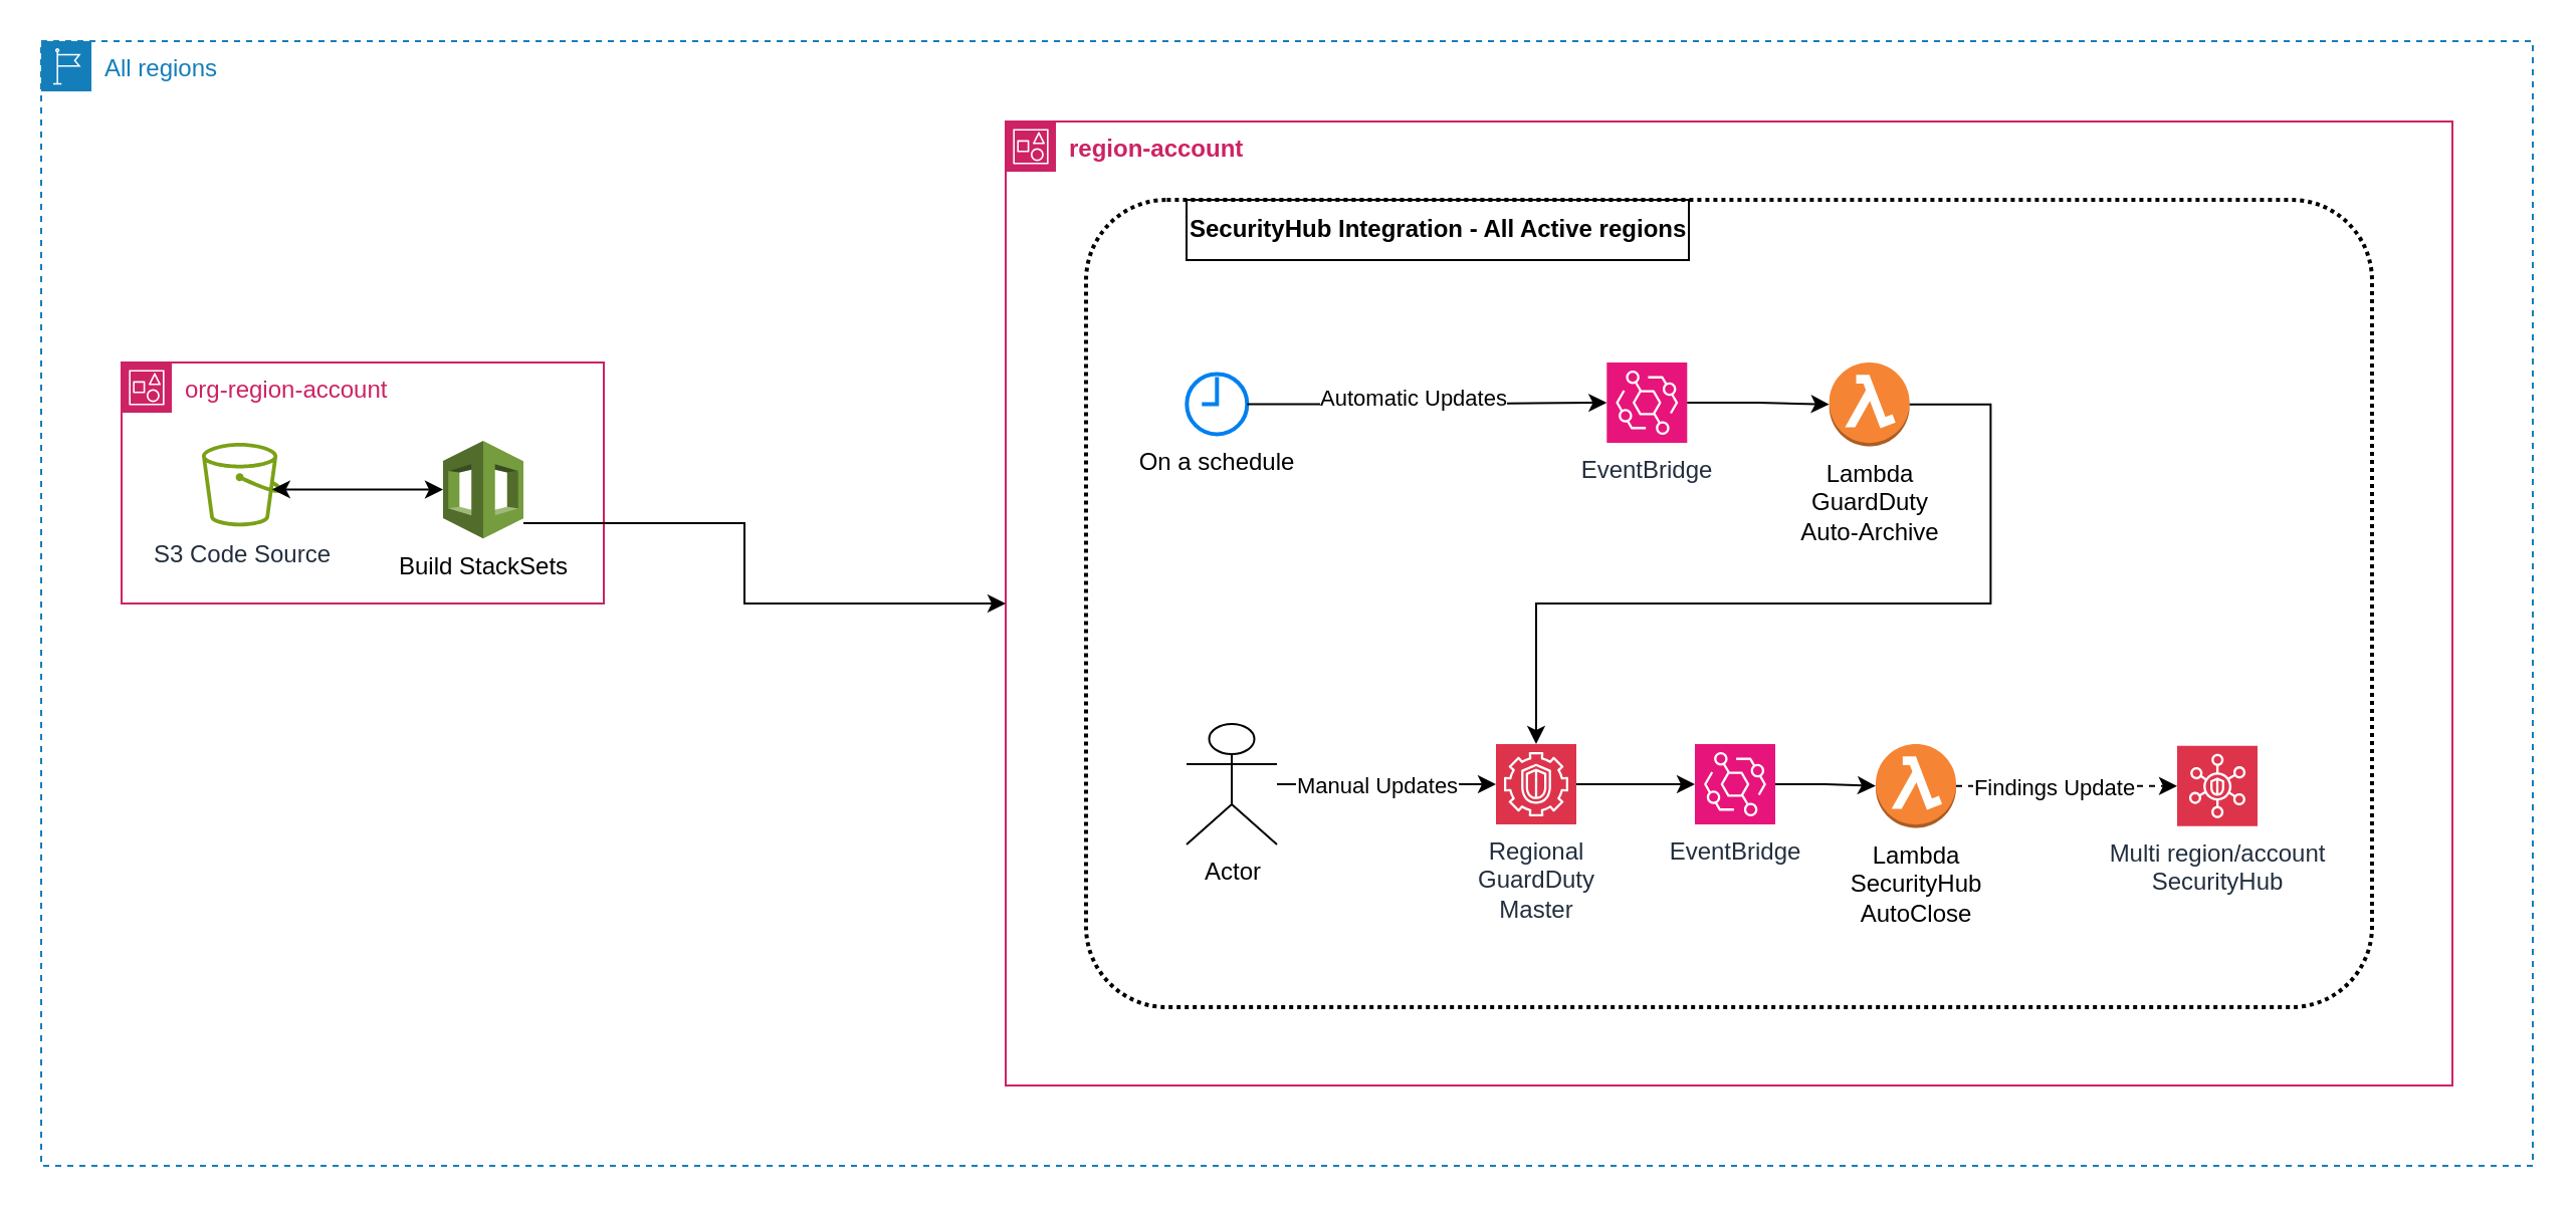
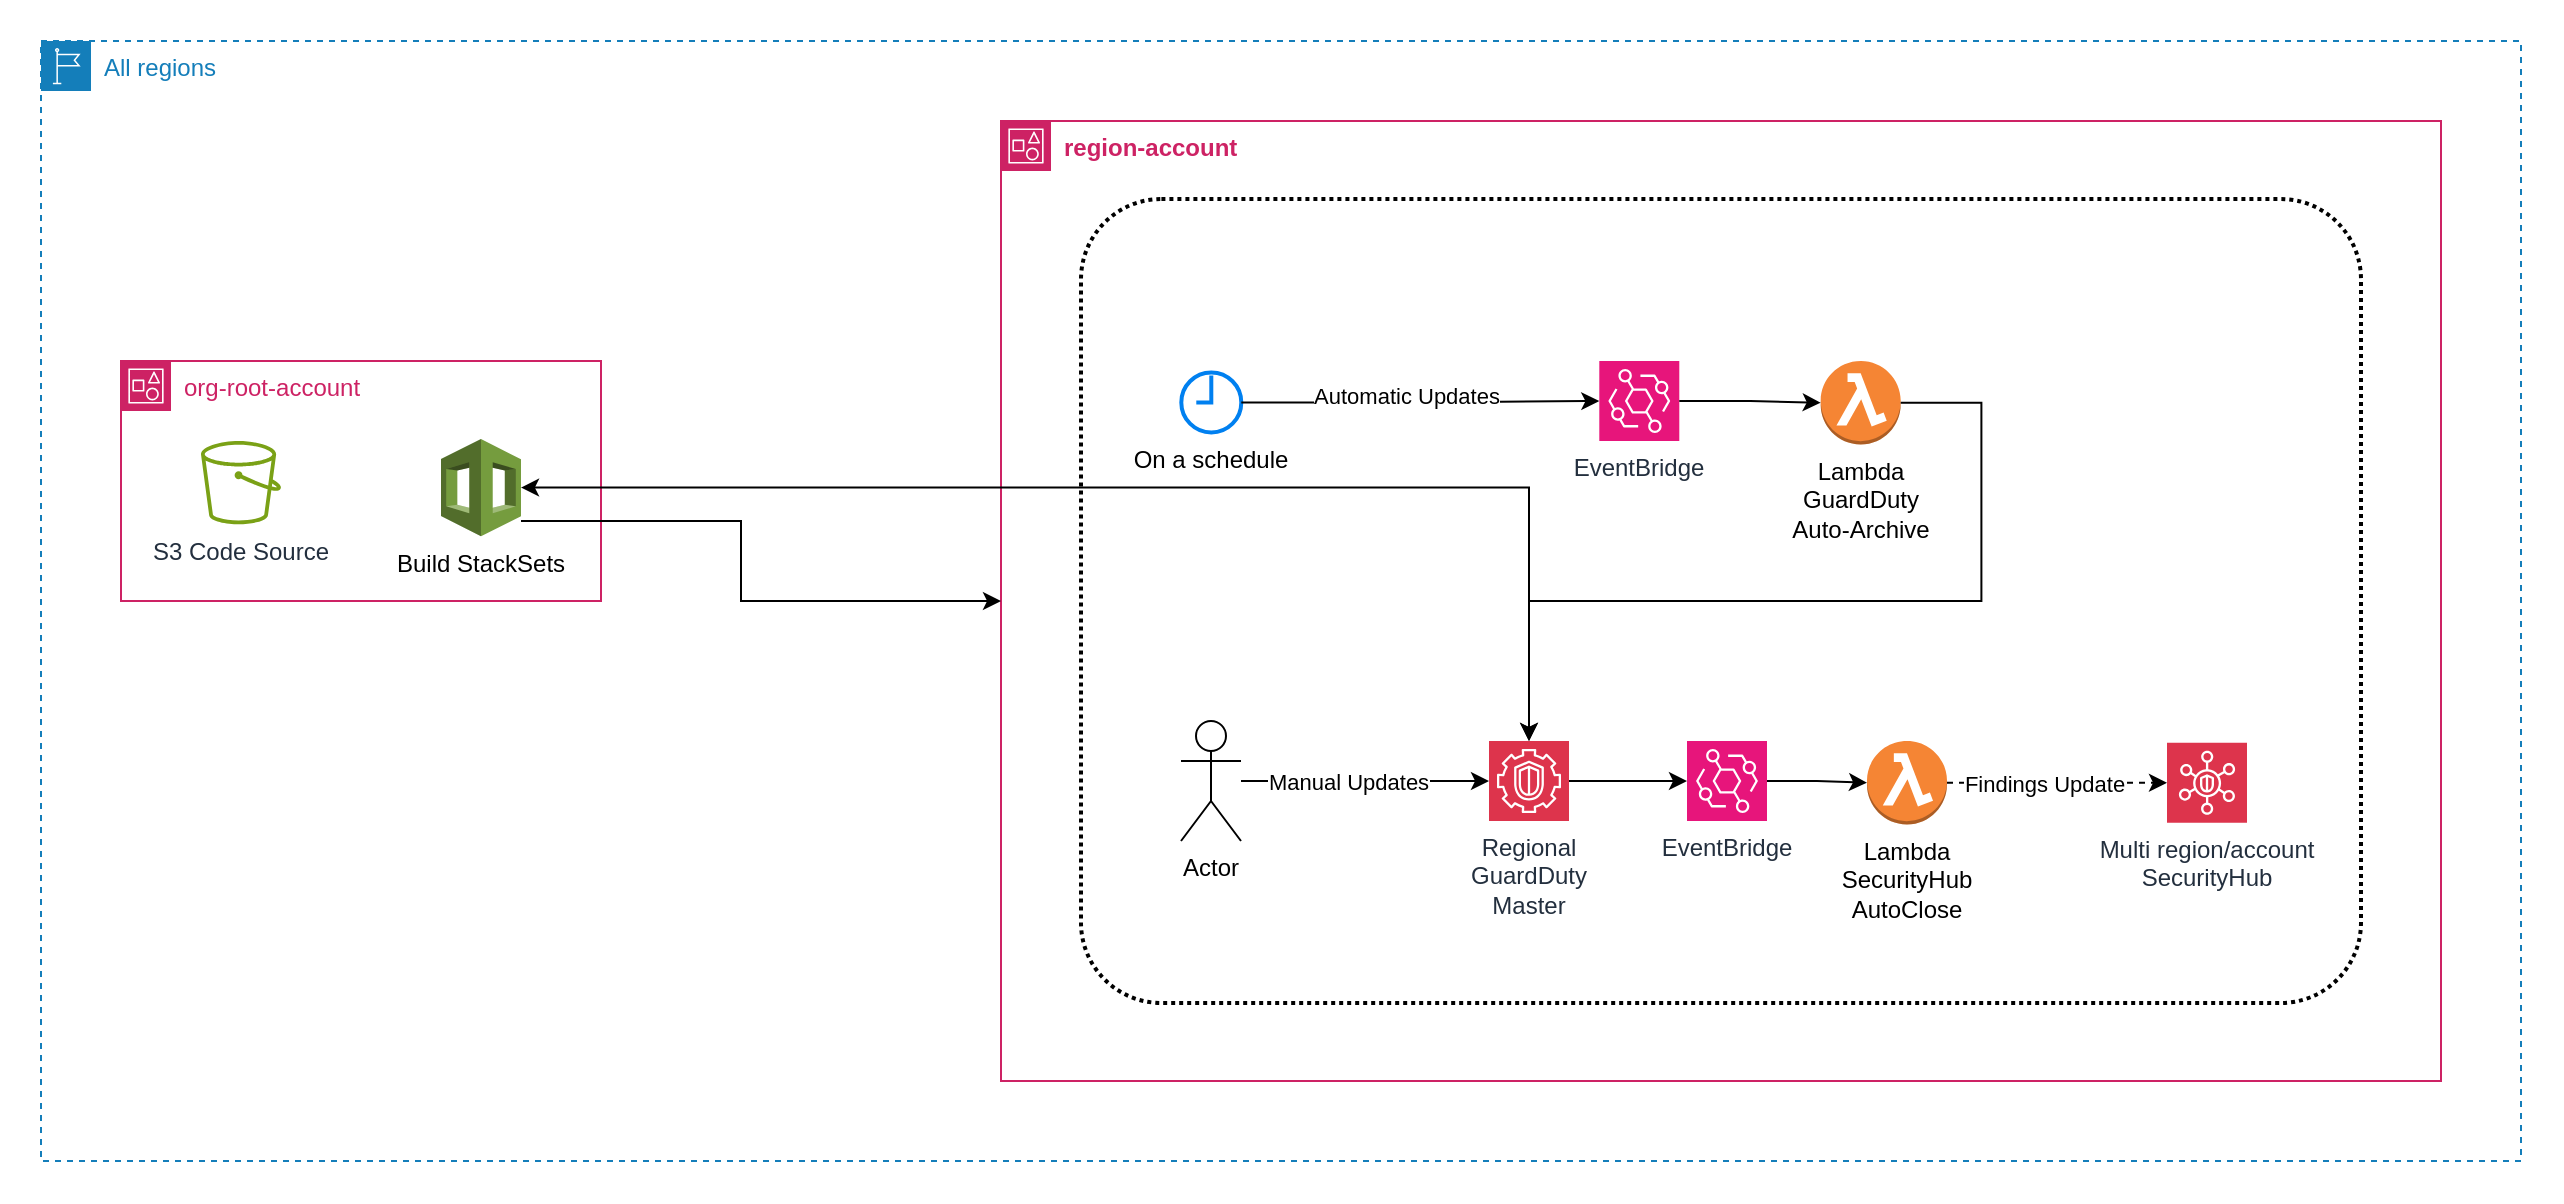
  <mxCell id="0" />
  <mxCell id="1" parent="0" />
  <mxCell id="2" value="All regions" style="points=[[0,0],[0.25,0],[0.5,0],[0.75,0],[1,0],[1,0.25],[1,0.5],[1,0.75],[1,1],[0.75,1],[0.5,1],[0.25,1],[0,1],[0,0.75],[0,0.5],[0,0.25]];outlineConnect=0;gradientColor=none;html=1;whiteSpace=wrap;fontSize=12;fontStyle=0;container=1;pointerEvents=0;collapsible=0;recursiveResize=0;shape=mxgraph.aws4.group;grIcon=mxgraph.aws4.group_region;strokeColor=#147EBA;fillColor=none;verticalAlign=top;align=left;spacingLeft=30;fontColor=#147EBA;dashed=1;" parent="1" vertex="1"><mxGeometry x="20" y="20" width="1240" height="560" as="geometry" /></mxCell>
  <mxCell id="3" value="&lt;div class=&quot;awsui_child_18582_uh010_103&quot;&gt;&lt;strong class=&quot;awsui_root_18wu0_1iaas_99 awsui_box_18wu0_1iaas_219 awsui_strong-variant_18wu0_1iaas_219 awsui_color-default_18wu0_1iaas_219 awsui_font-size-default_18wu0_1iaas_235 awsui_font-weight-default_18wu0_1iaas_275&quot;&gt;region-account&lt;/strong&gt;&lt;/div&gt;" style="points=[[0,0],[0.25,0],[0.5,0],[0.75,0],[1,0],[1,0.25],[1,0.5],[1,0.75],[1,1],[0.75,1],[0.5,1],[0.25,1],[0,1],[0,0.75],[0,0.5],[0,0.25]];outlineConnect=0;gradientColor=none;html=1;whiteSpace=wrap;fontSize=12;fontStyle=0;container=1;pointerEvents=0;collapsible=0;recursiveResize=0;shape=mxgraph.aws4.group;grIcon=mxgraph.aws4.group_account;strokeColor=#CD2264;fillColor=none;verticalAlign=top;align=left;spacingLeft=30;fontColor=#CD2264;dashed=0;" parent="2" vertex="1"><mxGeometry x="480" y="40" width="720" height="480" as="geometry" /></mxCell>
  <mxCell id="4" value="EventBridge" style="sketch=0;points=[[0,0,0],[0.25,0,0],[0.5,0,0],[0.75,0,0],[1,0,0],[0,1,0],[0.25,1,0],[0.5,1,0],[0.75,1,0],[1,1,0],[0,0.25,0],[0,0.5,0],[0,0.75,0],[1,0.25,0],[1,0.5,0],[1,0.75,0]];outlineConnect=0;fontColor=#232F3E;fillColor=#E7157B;strokeColor=#ffffff;dashed=0;verticalLabelPosition=bottom;verticalAlign=top;align=center;html=1;fontSize=12;fontStyle=0;aspect=fixed;shape=mxgraph.aws4.resourceIcon;resIcon=mxgraph.aws4.eventbridge;" parent="3" vertex="1"><mxGeometry x="343" y="310" width="40" height="40" as="geometry" /></mxCell>
  <mxCell id="5" style="edgeStyle=orthogonalEdgeStyle;rounded=0;orthogonalLoop=1;jettySize=auto;html=1;dashed=1;" parent="3" source="10" target="7" edge="1"><mxGeometry relative="1" as="geometry" /></mxCell>
  <mxCell id="6" value="Findings Update" style="edgeLabel;html=1;align=center;verticalAlign=middle;resizable=0;points=[];" parent="5" vertex="1" connectable="0"><mxGeometry x="-0.312" y="-1" relative="1" as="geometry"><mxPoint x="10" as="offset" /></mxGeometry></mxCell>
  <mxCell id="7" value="Multi region/account&lt;div&gt;SecurityHub&lt;/div&gt;" style="sketch=0;points=[[0,0,0],[0.25,0,0],[0.5,0,0],[0.75,0,0],[1,0,0],[0,1,0],[0.25,1,0],[0.5,1,0],[0.75,1,0],[1,1,0],[0,0.25,0],[0,0.5,0],[0,0.75,0],[1,0.25,0],[1,0.5,0],[1,0.75,0]];outlineConnect=0;fontColor=#232F3E;fillColor=#DD344C;strokeColor=#ffffff;dashed=0;verticalLabelPosition=bottom;verticalAlign=top;align=center;html=1;fontSize=12;fontStyle=0;aspect=fixed;shape=mxgraph.aws4.resourceIcon;resIcon=mxgraph.aws4.security_hub;" parent="3" vertex="1"><mxGeometry x="583.0" y="310.87" width="40" height="40" as="geometry" /></mxCell>
  <mxCell id="8" style="edgeStyle=orthogonalEdgeStyle;rounded=0;orthogonalLoop=1;jettySize=auto;html=1;entryX=0;entryY=0.5;entryDx=0;entryDy=0;entryPerimeter=0;" parent="3" source="11" target="4" edge="1"><mxGeometry relative="1" as="geometry" /></mxCell>
  <mxCell id="9" style="edgeStyle=orthogonalEdgeStyle;rounded=0;orthogonalLoop=1;jettySize=auto;html=1;entryX=0;entryY=0.5;entryDx=0;entryDy=0;entryPerimeter=0;" parent="3" source="4" target="10" edge="1"><mxGeometry relative="1" as="geometry" /></mxCell>
  <mxCell id="10" value="Lambda&lt;div&gt;SecurityHub&lt;/div&gt;&lt;div&gt;AutoClose&lt;/div&gt;" style="outlineConnect=0;dashed=0;verticalLabelPosition=bottom;verticalAlign=top;align=center;html=1;shape=mxgraph.aws3.lambda_function;fillColor=#F58534;gradientColor=none;aspect=fixed;" parent="3" vertex="1"><mxGeometry x="433" y="310" width="40" height="41.74" as="geometry" /></mxCell>
  <mxCell id="11" value="Regional&lt;div&gt;GuardDuty&lt;br&gt;Master&lt;/div&gt;" style="sketch=0;points=[[0,0,0],[0.25,0,0],[0.5,0,0],[0.75,0,0],[1,0,0],[0,1,0],[0.25,1,0],[0.5,1,0],[0.75,1,0],[1,1,0],[0,0.25,0],[0,0.5,0],[0,0.75,0],[1,0.25,0],[1,0.5,0],[1,0.75,0]];outlineConnect=0;fontColor=#232F3E;fillColor=#DD344C;strokeColor=#ffffff;dashed=0;verticalLabelPosition=bottom;verticalAlign=top;align=center;html=1;fontSize=12;fontStyle=0;aspect=fixed;shape=mxgraph.aws4.resourceIcon;resIcon=mxgraph.aws4.guardduty;" parent="3" vertex="1"><mxGeometry x="244" y="310" width="40" height="40" as="geometry" /></mxCell>
- <mxCell id="12" value="Actor" style="shape=umlActor;verticalLabelPosition=bottom;verticalAlign=top;html=1;outlineConnect=0;" parent="3" vertex="1"><mxGeometry x="90" y="300" width="45" height="60" as="geometry" /></mxCell>
+ <mxCell id="12" value="Actor" style="shape=umlActor;verticalLabelPosition=bottom;verticalAlign=top;html=1;outlineConnect=0;" parent="3" vertex="1"><mxGeometry x="90" y="300" width="30" height="60" as="geometry" /></mxCell>
  <mxCell id="13" style="edgeStyle=orthogonalEdgeStyle;rounded=0;orthogonalLoop=1;jettySize=auto;html=1;entryX=0;entryY=0.5;entryDx=0;entryDy=0;entryPerimeter=0;" parent="3" source="12" target="11" edge="1"><mxGeometry relative="1" as="geometry" /></mxCell>
  <mxCell id="14" value="Manual Updates" style="edgeLabel;html=1;align=center;verticalAlign=middle;resizable=0;points=[];" parent="13" vertex="1" connectable="0"><mxGeometry x="-0.4" y="-4" relative="1" as="geometry"><mxPoint x="16" y="-4" as="offset" /></mxGeometry></mxCell>
  <mxCell id="15" value="On a schedule" style="html=1;verticalLabelPosition=bottom;align=center;labelBackgroundColor=#ffffff;verticalAlign=top;strokeWidth=2;strokeColor=#0080F0;shadow=0;dashed=0;shape=mxgraph.ios7.icons.clock;" parent="3" vertex="1"><mxGeometry x="90.15" y="125.74" width="30" height="30" as="geometry" /></mxCell>
  <mxCell id="16" value="EventBridge" style="sketch=0;points=[[0,0,0],[0.25,0,0],[0.5,0,0],[0.75,0,0],[1,0,0],[0,1,0],[0.25,1,0],[0.5,1,0],[0.75,1,0],[1,1,0],[0,0.25,0],[0,0.5,0],[0,0.75,0],[1,0.25,0],[1,0.5,0],[1,0.75,0]];outlineConnect=0;fontColor=#232F3E;fillColor=#E7157B;strokeColor=#ffffff;dashed=0;verticalLabelPosition=bottom;verticalAlign=top;align=center;html=1;fontSize=12;fontStyle=0;aspect=fixed;shape=mxgraph.aws4.resourceIcon;resIcon=mxgraph.aws4.eventbridge;" parent="3" vertex="1"><mxGeometry x="299.15" y="120" width="40" height="40" as="geometry" /></mxCell>
  <mxCell id="17" value="Lambda&lt;div&gt;GuardDuty&lt;/div&gt;&lt;div&gt;Auto-Archive&lt;/div&gt;" style="outlineConnect=0;dashed=0;verticalLabelPosition=bottom;verticalAlign=top;align=center;html=1;shape=mxgraph.aws3.lambda_function;fillColor=#F58534;gradientColor=none;aspect=fixed;" parent="3" vertex="1"><mxGeometry x="409.85" y="120" width="40" height="41.74" as="geometry" /></mxCell>
  <mxCell id="18" style="edgeStyle=orthogonalEdgeStyle;rounded=0;orthogonalLoop=1;jettySize=auto;html=1;entryX=0;entryY=0.5;entryDx=0;entryDy=0;entryPerimeter=0;" parent="3" source="15" target="16" edge="1"><mxGeometry relative="1" as="geometry" /></mxCell>
  <mxCell id="19" value="Automatic Updates" style="edgeLabel;html=1;align=center;verticalAlign=middle;resizable=0;points=[];" parent="18" vertex="1" connectable="0"><mxGeometry x="-0.34" y="3" relative="1" as="geometry"><mxPoint x="23" as="offset" /></mxGeometry></mxCell>
  <mxCell id="20" style="edgeStyle=orthogonalEdgeStyle;rounded=0;orthogonalLoop=1;jettySize=auto;html=1;entryX=0;entryY=0.5;entryDx=0;entryDy=0;entryPerimeter=0;" parent="3" source="16" target="17" edge="1"><mxGeometry relative="1" as="geometry" /></mxCell>
  <mxCell id="21" style="edgeStyle=orthogonalEdgeStyle;rounded=0;orthogonalLoop=1;jettySize=auto;html=1;entryX=0.5;entryY=0;entryDx=0;entryDy=0;entryPerimeter=0;" parent="3" source="17" target="11" edge="1"><mxGeometry relative="1" as="geometry"><Array as="points"><mxPoint x="490.15" y="141" /><mxPoint x="490.15" y="240" /><mxPoint x="264.15" y="240" /></Array></mxGeometry></mxCell>
  <mxCell id="22" value="" style="rounded=1;arcSize=10;dashed=1;fillColor=none;gradientColor=none;dashPattern=1 1;strokeWidth=2;" parent="3" vertex="1"><mxGeometry x="40" y="39" width="640" height="402" as="geometry" /></mxCell>
- <mxCell id="23" value="SecurityHub Integration - All Active regions" style="text;html=1;align=left;verticalAlign=middle;resizable=0;points=[];autosize=1;strokeColor=default;fillColor=none;fontStyle=1" parent="3" vertex="1"><mxGeometry x="90" y="39" width="250" height="30" as="geometry" /></mxCell>
- <mxCell id="24" value="org-region-account" style="points=[[0,0],[0.25,0],[0.5,0],[0.75,0],[1,0],[1,0.25],[1,0.5],[1,0.75],[1,1],[0.75,1],[0.5,1],[0.25,1],[0,1],[0,0.75],[0,0.5],[0,0.25]];outlineConnect=0;gradientColor=none;html=1;whiteSpace=wrap;fontSize=12;fontStyle=0;container=1;pointerEvents=0;collapsible=0;recursiveResize=0;shape=mxgraph.aws4.group;grIcon=mxgraph.aws4.group_account;strokeColor=#CD2264;fillColor=none;verticalAlign=top;align=left;spacingLeft=30;fontColor=#CD2264;dashed=0;" parent="2" vertex="1"><mxGeometry x="40" y="160" width="240" height="120" as="geometry" /></mxCell>
+ <mxCell id="24" value="org-root-account" style="points=[[0,0],[0.25,0],[0.5,0],[0.75,0],[1,0],[1,0.25],[1,0.5],[1,0.75],[1,1],[0.75,1],[0.5,1],[0.25,1],[0,1],[0,0.75],[0,0.5],[0,0.25]];outlineConnect=0;gradientColor=none;html=1;whiteSpace=wrap;fontSize=12;fontStyle=0;container=1;pointerEvents=0;collapsible=0;recursiveResize=0;shape=mxgraph.aws4.group;grIcon=mxgraph.aws4.group_account;strokeColor=#CD2264;fillColor=none;verticalAlign=top;align=left;spacingLeft=30;fontColor=#CD2264;dashed=0;" parent="2" vertex="1"><mxGeometry x="40" y="160" width="240" height="120" as="geometry" /></mxCell>
  <mxCell id="25" value="S3 Code Source" style="sketch=0;outlineConnect=0;fontColor=#232F3E;gradientColor=none;fillColor=#7AA116;strokeColor=none;dashed=0;verticalLabelPosition=bottom;verticalAlign=top;align=center;html=1;fontSize=12;fontStyle=0;aspect=fixed;pointerEvents=1;shape=mxgraph.aws4.bucket;" parent="24" vertex="1"><mxGeometry x="40" y="40" width="40" height="41.6" as="geometry" /></mxCell>
  <mxCell id="26" value="Build StackSets" style="outlineConnect=0;dashed=0;verticalLabelPosition=bottom;verticalAlign=top;align=center;html=1;shape=mxgraph.aws3.cloudformation;fillColor=#759C3E;gradientColor=none;aspect=fixed;" parent="24" vertex="1"><mxGeometry x="160" y="39" width="40" height="48.63" as="geometry" /></mxCell>
- <mxCell id="27" style="edgeStyle=orthogonalEdgeStyle;rounded=0;orthogonalLoop=1;jettySize=auto;html=1;entryX=0.872;entryY=0.557;entryDx=0;entryDy=0;entryPerimeter=0;startArrow=classic;startFill=1;" parent="24" source="26" target="25" edge="1"><mxGeometry relative="1" as="geometry" /></mxCell>
+ <mxCell id="27" style="edgeStyle=orthogonalEdgeStyle;rounded=0;orthogonalLoop=1;jettySize=auto;html=1;startArrow=classic;startFill=1;" parent="24" source="26" target="11" edge="1"><mxGeometry relative="1" as="geometry" /></mxCell>
  <mxCell id="28" style="edgeStyle=orthogonalEdgeStyle;rounded=0;orthogonalLoop=1;jettySize=auto;html=1;entryX=0;entryY=0.5;entryDx=0;entryDy=0;" parent="2" source="26" target="3" edge="1"><mxGeometry relative="1" as="geometry"><Array as="points"><mxPoint x="350" y="240" /><mxPoint x="350" y="280" /></Array></mxGeometry></mxCell>
